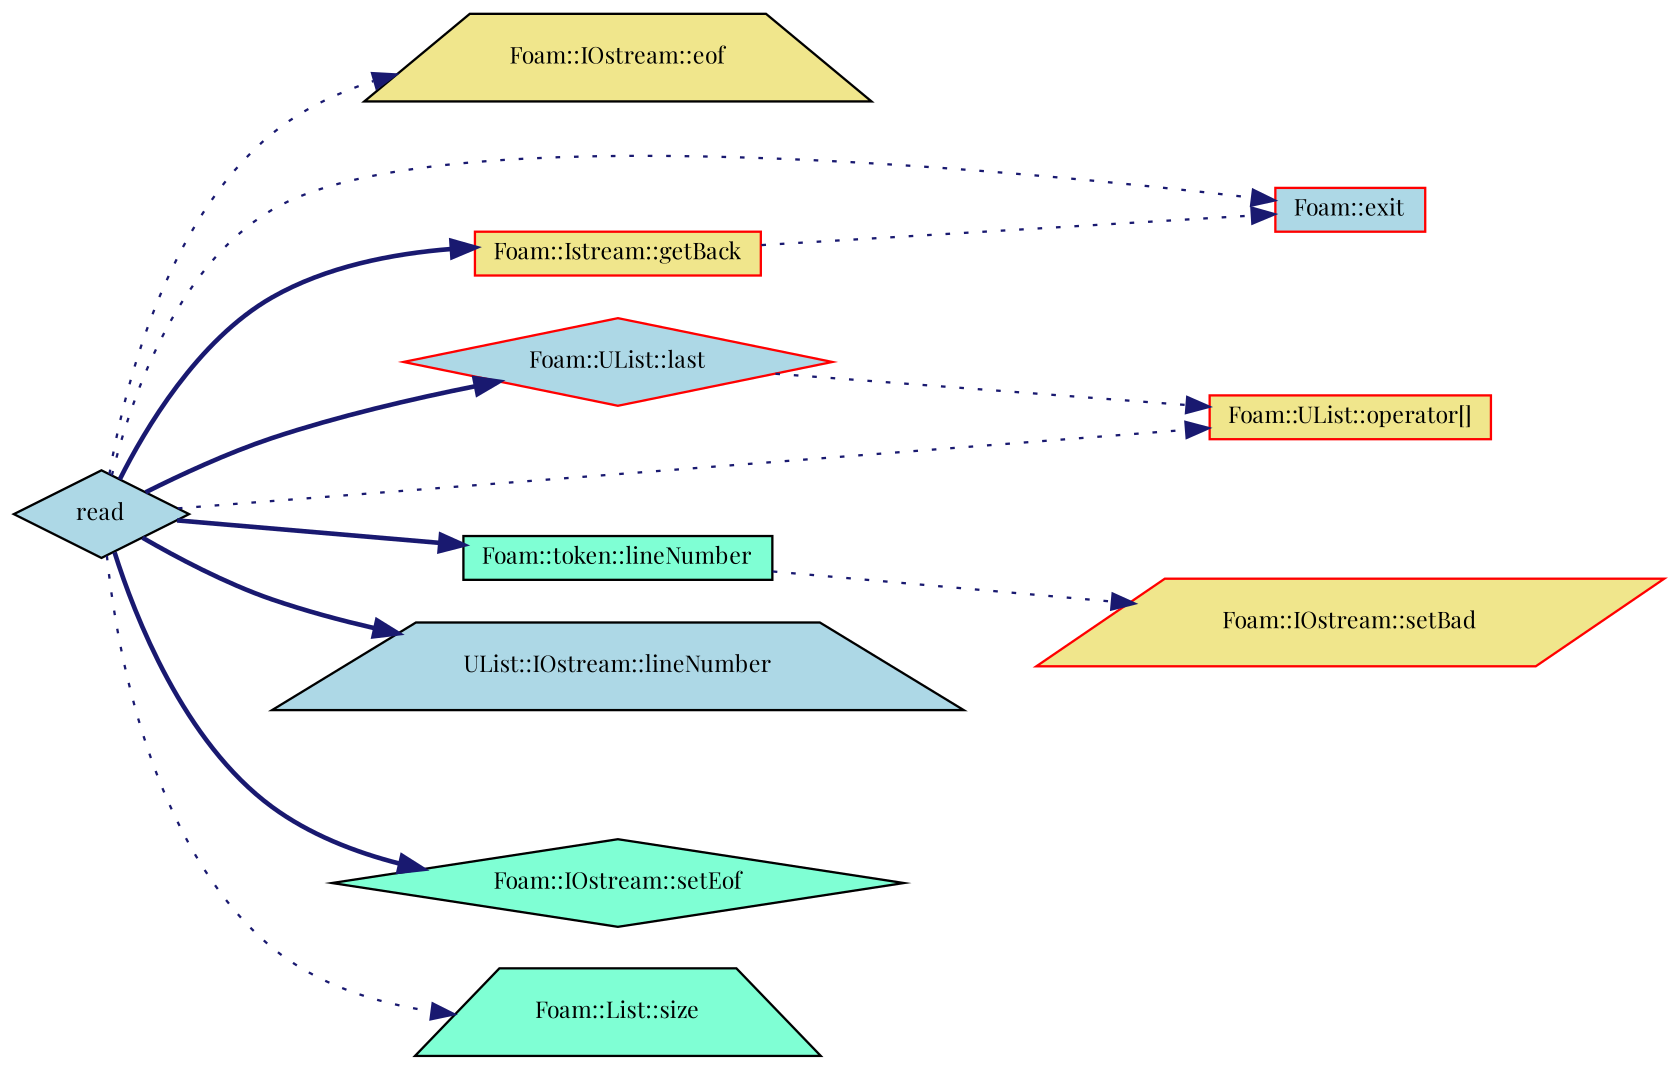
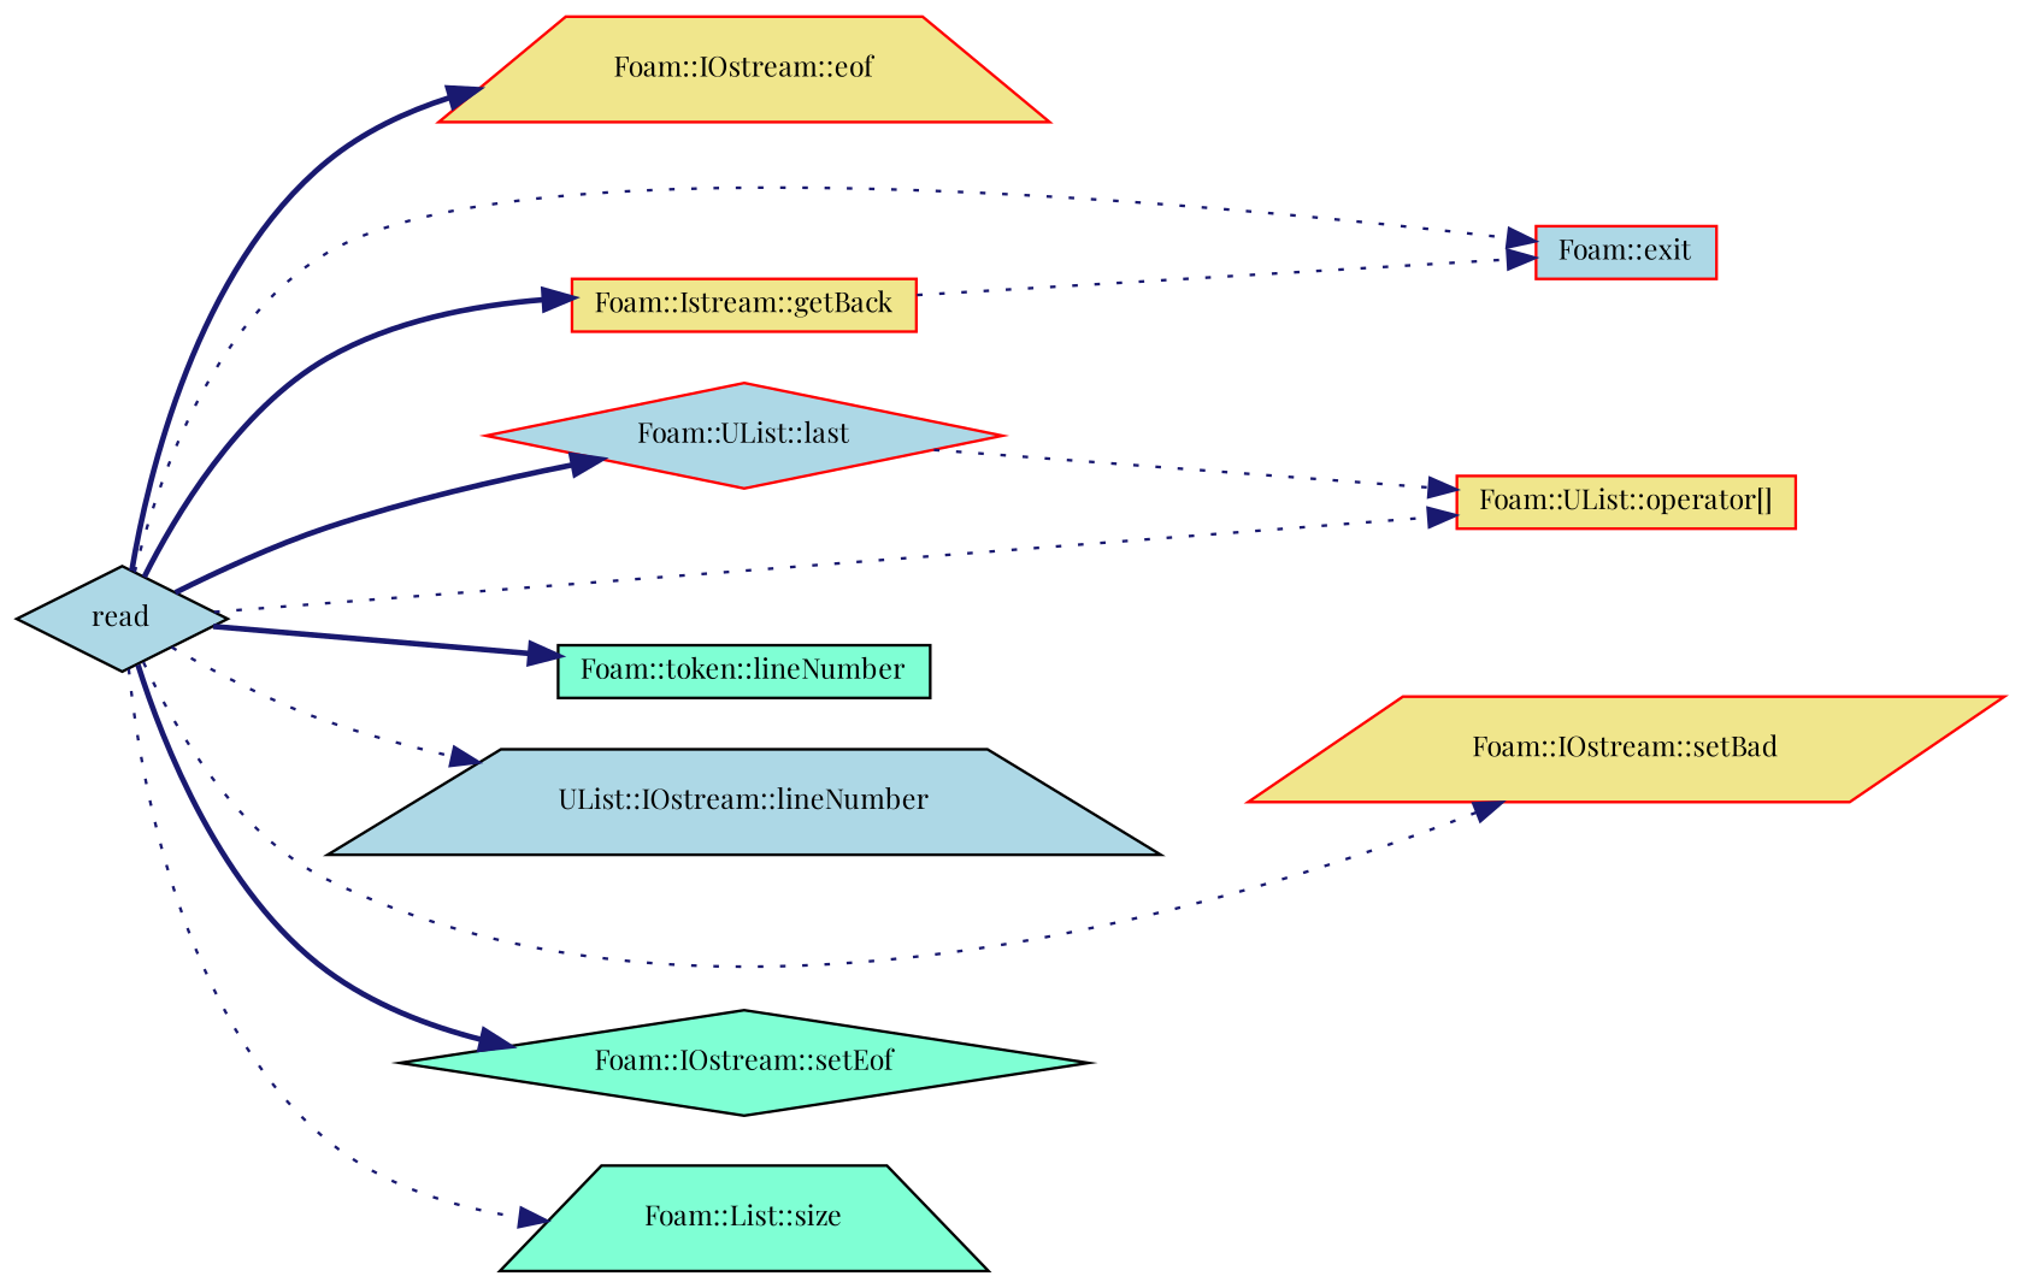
  digraph {
    fontname="Playfair Display"
    rankdir=LR
    node [color=black fillcolor=lightblue fontname="Playfair Display" fontsize=10 shape=box style=filled]
    edge [color=midnightblue fontname="Playfair Display" fontsize=10 labelfontname=Helvetica labelfontsize=10 style=dotted]
    n1 [fontcolor=black height=0.2 label=read shape=diamond width=0.4]
-   n2 [fillcolor=khaki height=0.2 label="Foam::IOstream::eof" shape=trapezium width=0.4]
+   n2 [color=red fillcolor=khaki height=0.2 label="Foam::IOstream::eof" shape=trapezium width=0.4]
    n3 [color=red height=0.2 label="Foam::exit" width=0.4]
    n4 [color=red fillcolor=khaki height=0.2 label="Foam::Istream::getBack" width=0.4]
    n5 [color=red height=0.2 label="Foam::UList::last" shape=diamond width=0.4]
    n6 [color=red fillcolor=khaki height=0.2 label="Foam::UList::operator[]" width=0.4]
    n7 [fillcolor=aquamarine height=0.2 label="Foam::token::lineNumber" width=0.4]
    n8 [height=0.2 label="UList::IOstream::lineNumber" shape=trapezium width=0.4]
    n9 [color=red fillcolor=khaki height=0.2 label="Foam::IOstream::setBad" shape=parallelogram width=0.4]
    n10 [fillcolor=aquamarine height=0.2 label="Foam::IOstream::setEof" shape=diamond width=0.4]
    n11 [fillcolor=aquamarine height=0.2 label="Foam::List::size" shape=trapezium width=0.4]
-   n1 -> n2
+   n1 -> n2 [style=bold]
    n1 -> n3
    n1 -> n4 [style=bold]
    n1 -> n5 [style=bold]
    n1 -> n6
    n1 -> n7 [style=bold]
-   n1 -> n8 [style=bold]
-   n7 -> n9
+   n1 -> n8
+   n1 -> n9
    n1 -> n10 [style=bold]
    n1 -> n11
    n4 -> n3
    n5 -> n6
  }
